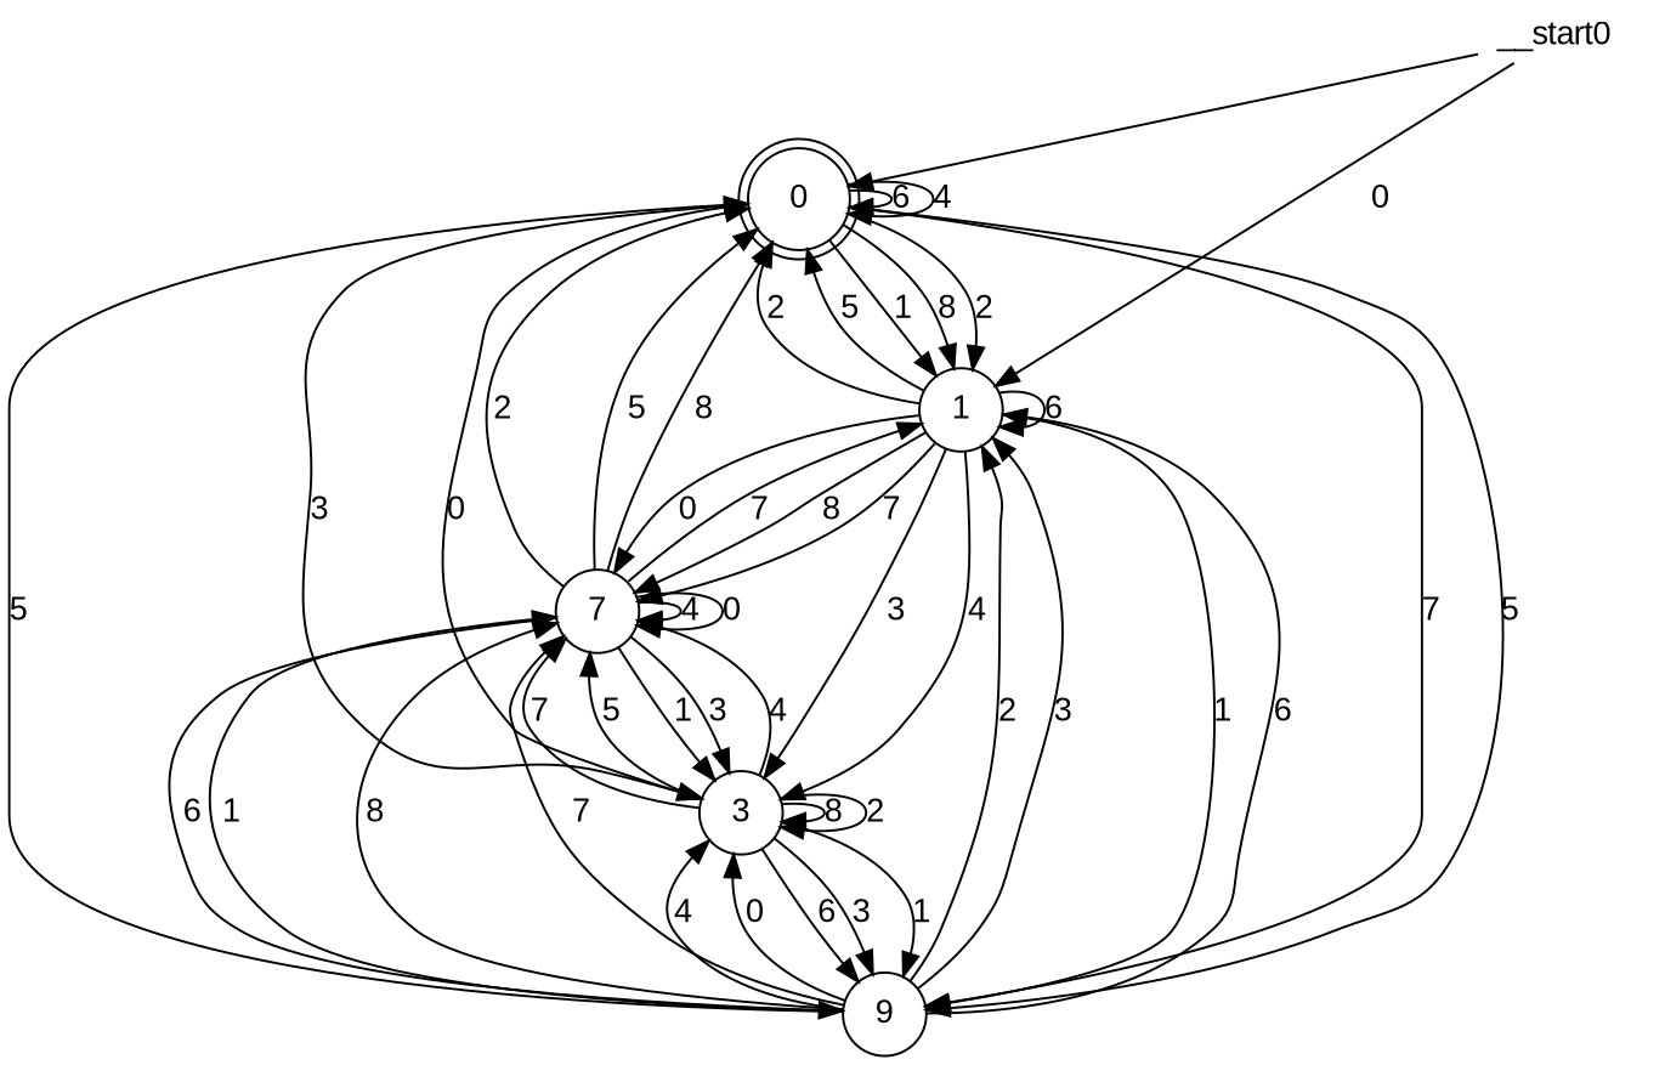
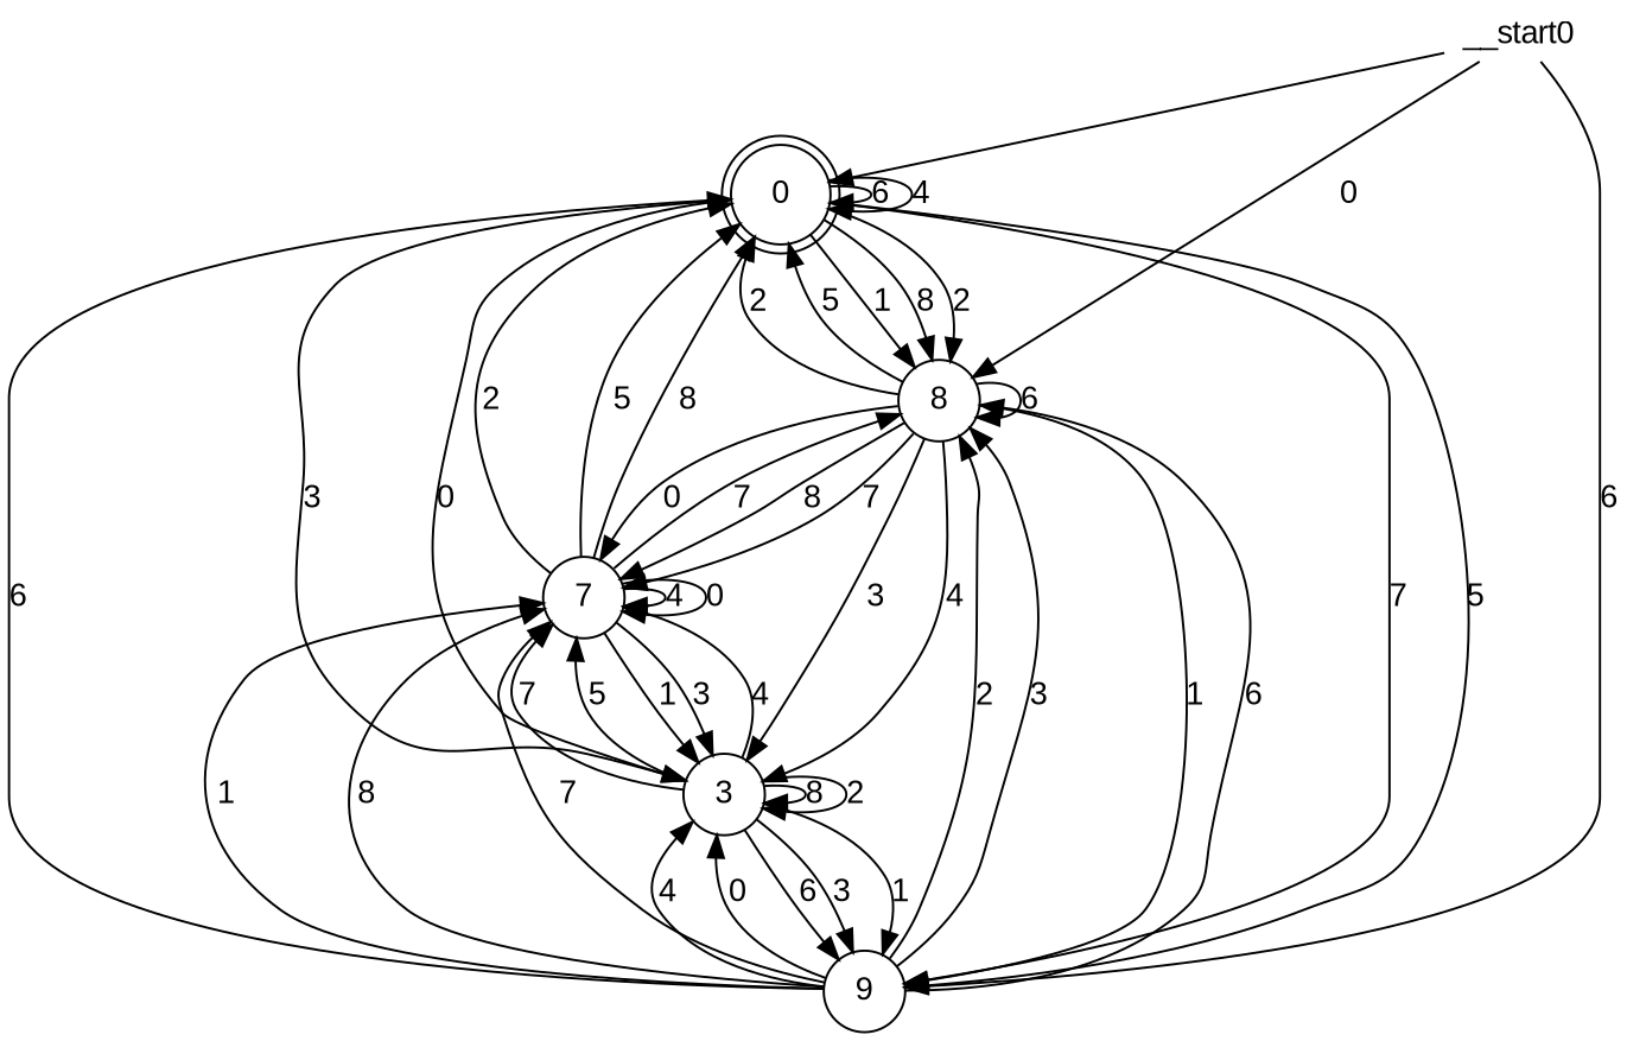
  digraph {
    fontname="Liberation Sans"
    node [fontname="Liberation Sans" shape=circle]
    edge [fontname="Liberation Sans"]
    n1 [label=0 shape=doublecircle]
-   n2 [label=1]
+   n2 [label=8]
    n3 [label=9]
    n4 [label=3]
    n5 [label=7]
    __start0 [height=0 shape=none width=0]
    n1 -> n1 [label=6]
    n1 -> n1 [label=4]
    n1 -> n2 [label=1]
    n1 -> n2 [label=8]
    n1 -> n2 [label=2]
    n1 -> n3 [label=7]
    n1 -> n3 [label=5]
    n1 -> n4 [label=3]
    n1 -> n4 [label=0]
    n2 -> n1 [label=2]
    n2 -> n1 [label=5]
    n2 -> n2 [label=6]
    n2 -> n3 [label=1]
    n2 -> n4 [label=4]
    n2 -> n4 [label=3]
    n2 -> n5 [label=8]
    n2 -> n5 [label=7]
    n2 -> n5 [label=0]
-   n3 -> n1 [label=5]
+   n3 -> n1 [label=6]
    n3 -> n2 [label=6]
    n3 -> n2 [label=2]
    n3 -> n2 [label=3]
    n3 -> n4 [label=4]
    n3 -> n4 [label=0]
    n3 -> n5 [label=1]
    n3 -> n5 [label=8]
    n3 -> n5 [label=7]
    n4 -> n3 [label=6]
    n4 -> n3 [label=1]
    n4 -> n3 [label=3]
    n4 -> n4 [label=8]
    n4 -> n4 [label=2]
    n4 -> n5 [label=4]
    n4 -> n5 [label=7]
    n4 -> n5 [label=5]
    n5 -> n1 [label=8]
    n5 -> n1 [label=2]
    n5 -> n1 [label=5]
    n5 -> n2 [label=7]
-   n5 -> n3 [label=6]
+   __start0 -> n3 [label=6]
    n5 -> n4 [label=1]
    n5 -> n4 [label=3]
    n5 -> n5 [label=4]
    n5 -> n5 [label=0]
    __start0 -> n1
    __start0 -> n2 [label=0]
  }
